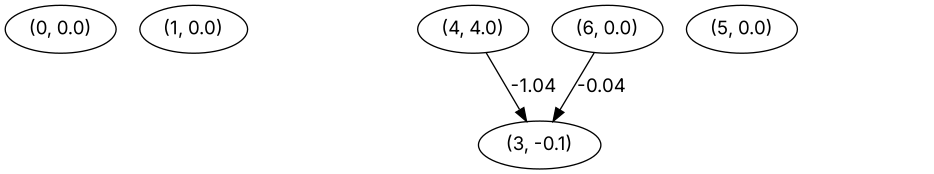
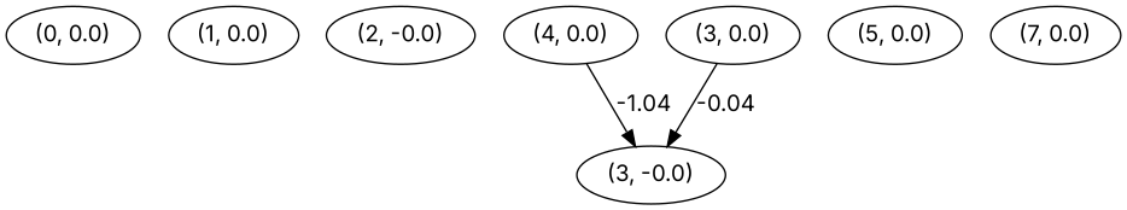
  digraph {
    fontname=Inter
    node [fontname=Inter]
    edge [fontname=Inter]
    n1 [label="(0, 0.0)"]
    n2 [label="(1, 0.0)"]
-   n4 [label="(3, -0.1)"]
-   n5 [label="(4, 4.0)"]
+   n3 [label="(2, -0.0)"]
+   n4 [label="(3, -0.0)"]
+   n5 [label="(4, 0.0)"]
    n6 [label="(5, 0.0)"]
-   n7 [label="(6, 0.0)"]
+   n7 [label="(3, 0.0)"]
+   n8 [label="(7, 0.0)"]
    n5 -> n4 [label=-1.04]
    n7 -> n4 [label=-0.04]
  }
